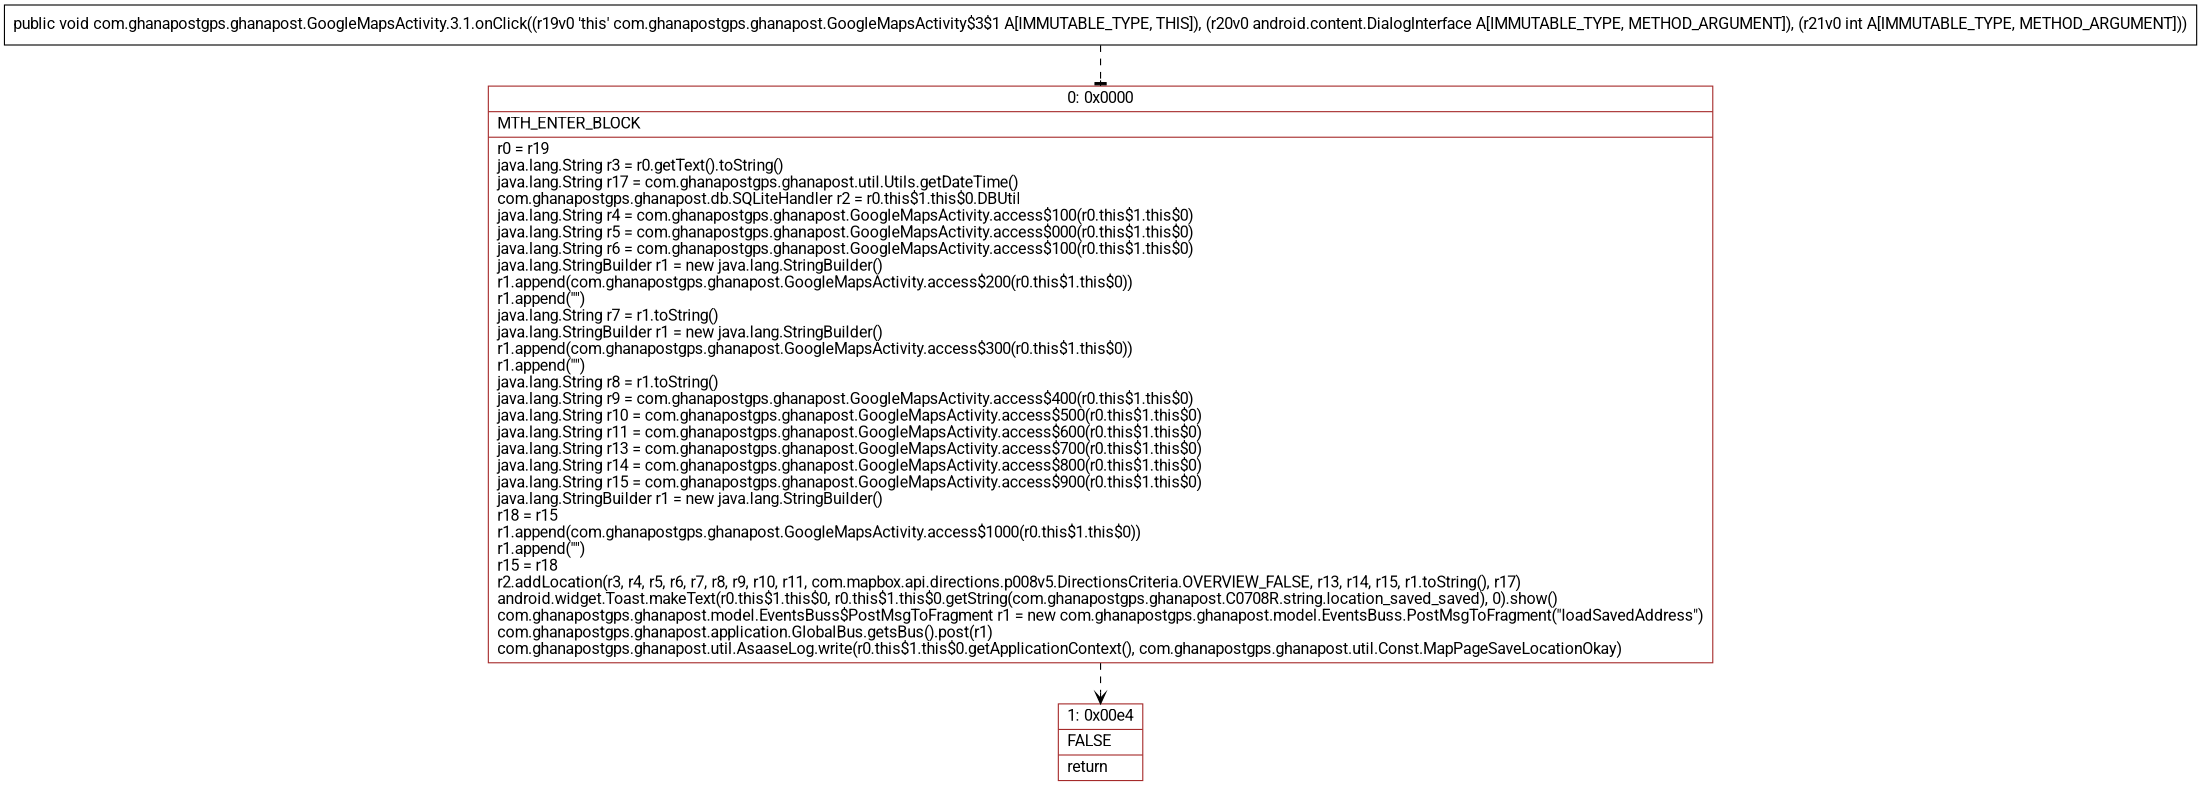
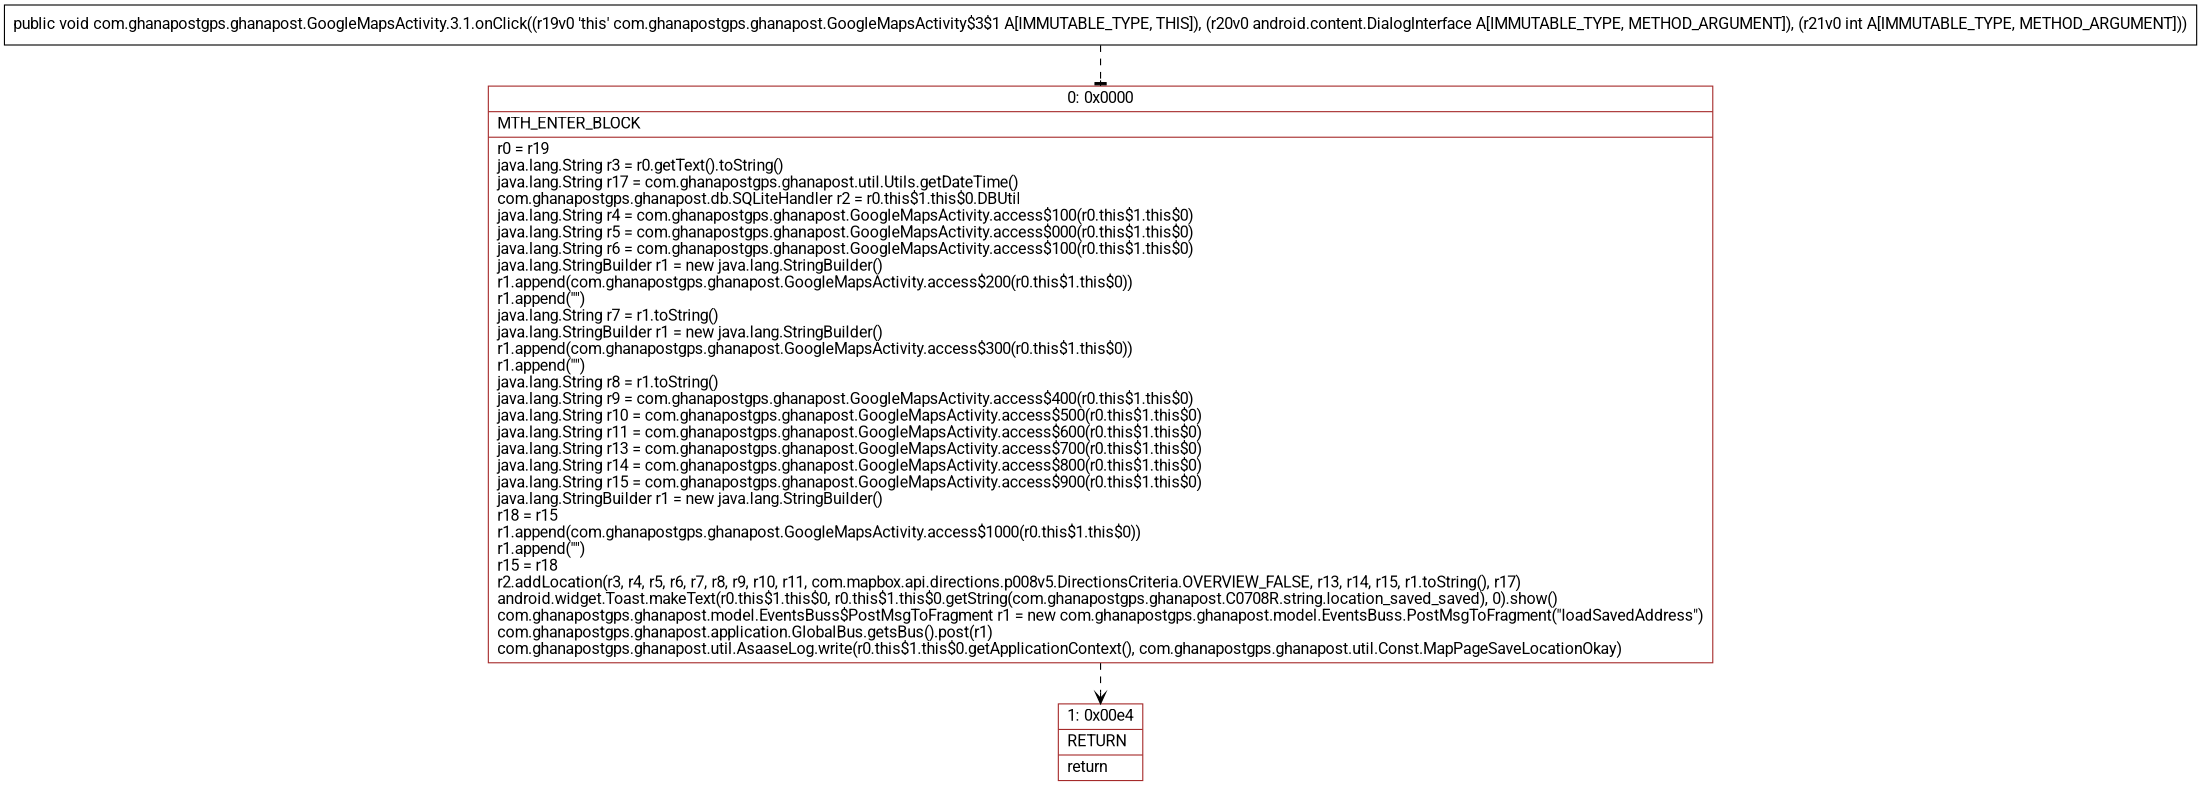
  digraph {
    fontname=Roboto
    node [shape=record color=brown fontname=Roboto]
    edge [style=dashed fontname=Roboto]
    n1 [label="{0\:\ 0x0000|MTH_ENTER_BLOCK\l|r0 = r19\ljava.lang.String r3 = r0.getText().toString()\ljava.lang.String r17 = com.ghanapostgps.ghanapost.util.Utils.getDateTime()\lcom.ghanapostgps.ghanapost.db.SQLiteHandler r2 = r0.this$1.this$0.DBUtil\ljava.lang.String r4 = com.ghanapostgps.ghanapost.GoogleMapsActivity.access$100(r0.this$1.this$0)\ljava.lang.String r5 = com.ghanapostgps.ghanapost.GoogleMapsActivity.access$000(r0.this$1.this$0)\ljava.lang.String r6 = com.ghanapostgps.ghanapost.GoogleMapsActivity.access$100(r0.this$1.this$0)\ljava.lang.StringBuilder r1 = new java.lang.StringBuilder()\lr1.append(com.ghanapostgps.ghanapost.GoogleMapsActivity.access$200(r0.this$1.this$0))\lr1.append(\"\")\ljava.lang.String r7 = r1.toString()\ljava.lang.StringBuilder r1 = new java.lang.StringBuilder()\lr1.append(com.ghanapostgps.ghanapost.GoogleMapsActivity.access$300(r0.this$1.this$0))\lr1.append(\"\")\ljava.lang.String r8 = r1.toString()\ljava.lang.String r9 = com.ghanapostgps.ghanapost.GoogleMapsActivity.access$400(r0.this$1.this$0)\ljava.lang.String r10 = com.ghanapostgps.ghanapost.GoogleMapsActivity.access$500(r0.this$1.this$0)\ljava.lang.String r11 = com.ghanapostgps.ghanapost.GoogleMapsActivity.access$600(r0.this$1.this$0)\ljava.lang.String r13 = com.ghanapostgps.ghanapost.GoogleMapsActivity.access$700(r0.this$1.this$0)\ljava.lang.String r14 = com.ghanapostgps.ghanapost.GoogleMapsActivity.access$800(r0.this$1.this$0)\ljava.lang.String r15 = com.ghanapostgps.ghanapost.GoogleMapsActivity.access$900(r0.this$1.this$0)\ljava.lang.StringBuilder r1 = new java.lang.StringBuilder()\lr18 = r15\lr1.append(com.ghanapostgps.ghanapost.GoogleMapsActivity.access$1000(r0.this$1.this$0))\lr1.append(\"\")\lr15 = r18\lr2.addLocation(r3, r4, r5, r6, r7, r8, r9, r10, r11, com.mapbox.api.directions.p008v5.DirectionsCriteria.OVERVIEW_FALSE, r13, r14, r15, r1.toString(), r17)\landroid.widget.Toast.makeText(r0.this$1.this$0, r0.this$1.this$0.getString(com.ghanapostgps.ghanapost.C0708R.string.location_saved_saved), 0).show()\lcom.ghanapostgps.ghanapost.model.EventsBuss$PostMsgToFragment r1 = new com.ghanapostgps.ghanapost.model.EventsBuss.PostMsgToFragment(\"loadSavedAddress\")\lcom.ghanapostgps.ghanapost.application.GlobalBus.getsBus().post(r1)\lcom.ghanapostgps.ghanapost.util.AsaaseLog.write(r0.this$1.this$0.getApplicationContext(), com.ghanapostgps.ghanapost.util.Const.MapPageSaveLocationOkay)\l}"]
-   n2 [label="{1\:\ 0x00e4|FALSE\l|return\l}"]
+   n2 [label="{1\:\ 0x00e4|RETURN\l|return\l}"]
    n3 [label="{public void com.ghanapostgps.ghanapost.GoogleMapsActivity.3.1.onClick((r19v0 'this' com.ghanapostgps.ghanapost.GoogleMapsActivity$3$1 A[IMMUTABLE_TYPE, THIS]), (r20v0 android.content.DialogInterface A[IMMUTABLE_TYPE, METHOD_ARGUMENT]), (r21v0 int A[IMMUTABLE_TYPE, METHOD_ARGUMENT])) }" color=black]
    n1 -> n2 [arrowhead=vee]
    n3 -> n1 [arrowhead=tee]
  }
